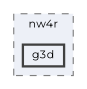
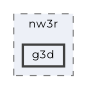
  digraph {
    compound=true
    fontname=Montserrat
    n1 [color=grey25 fillcolor="#edf0f7" fontname=Montserrat fontsize=10 height=0.2 label=g3d shape=box style="filled,bold" width=0.4]
    subgraph cluster_1 {
      bgcolor="#edf0f7"
      fontsize=10
-     label=nw4r
+     label=nw3r
      pencolor=grey50
      style="filled,dashed"
      n1
    }
  }
